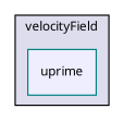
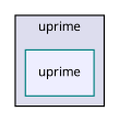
  digraph {
    compound=true
    fontname="Noto Sans"
    n1 [fillcolor="#eeeeff" fontname="Noto Sans" fontsize=10 label=uprime pencolor=black shape=box style=filled color=teal]
    subgraph cluster_1 {
      bgcolor="#ddddee"
      fontsize=10
-     label=velocityField
+     label=uprime
      pencolor=black
      n1
    }
  }
